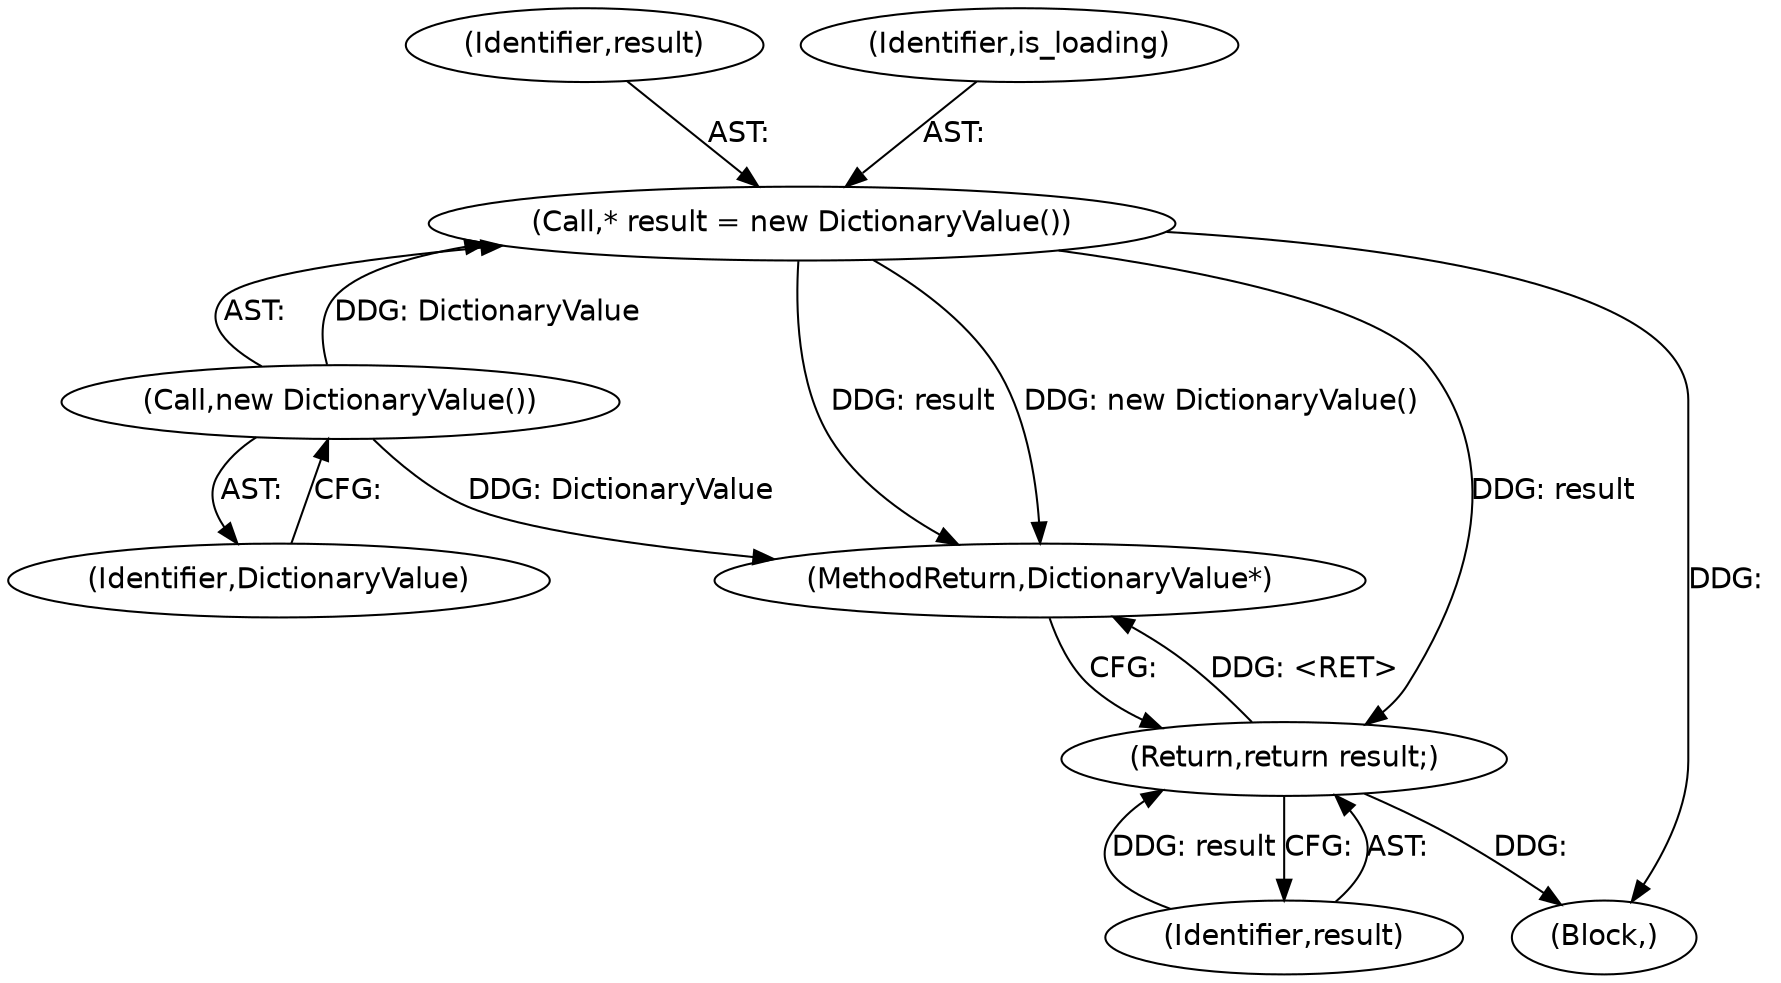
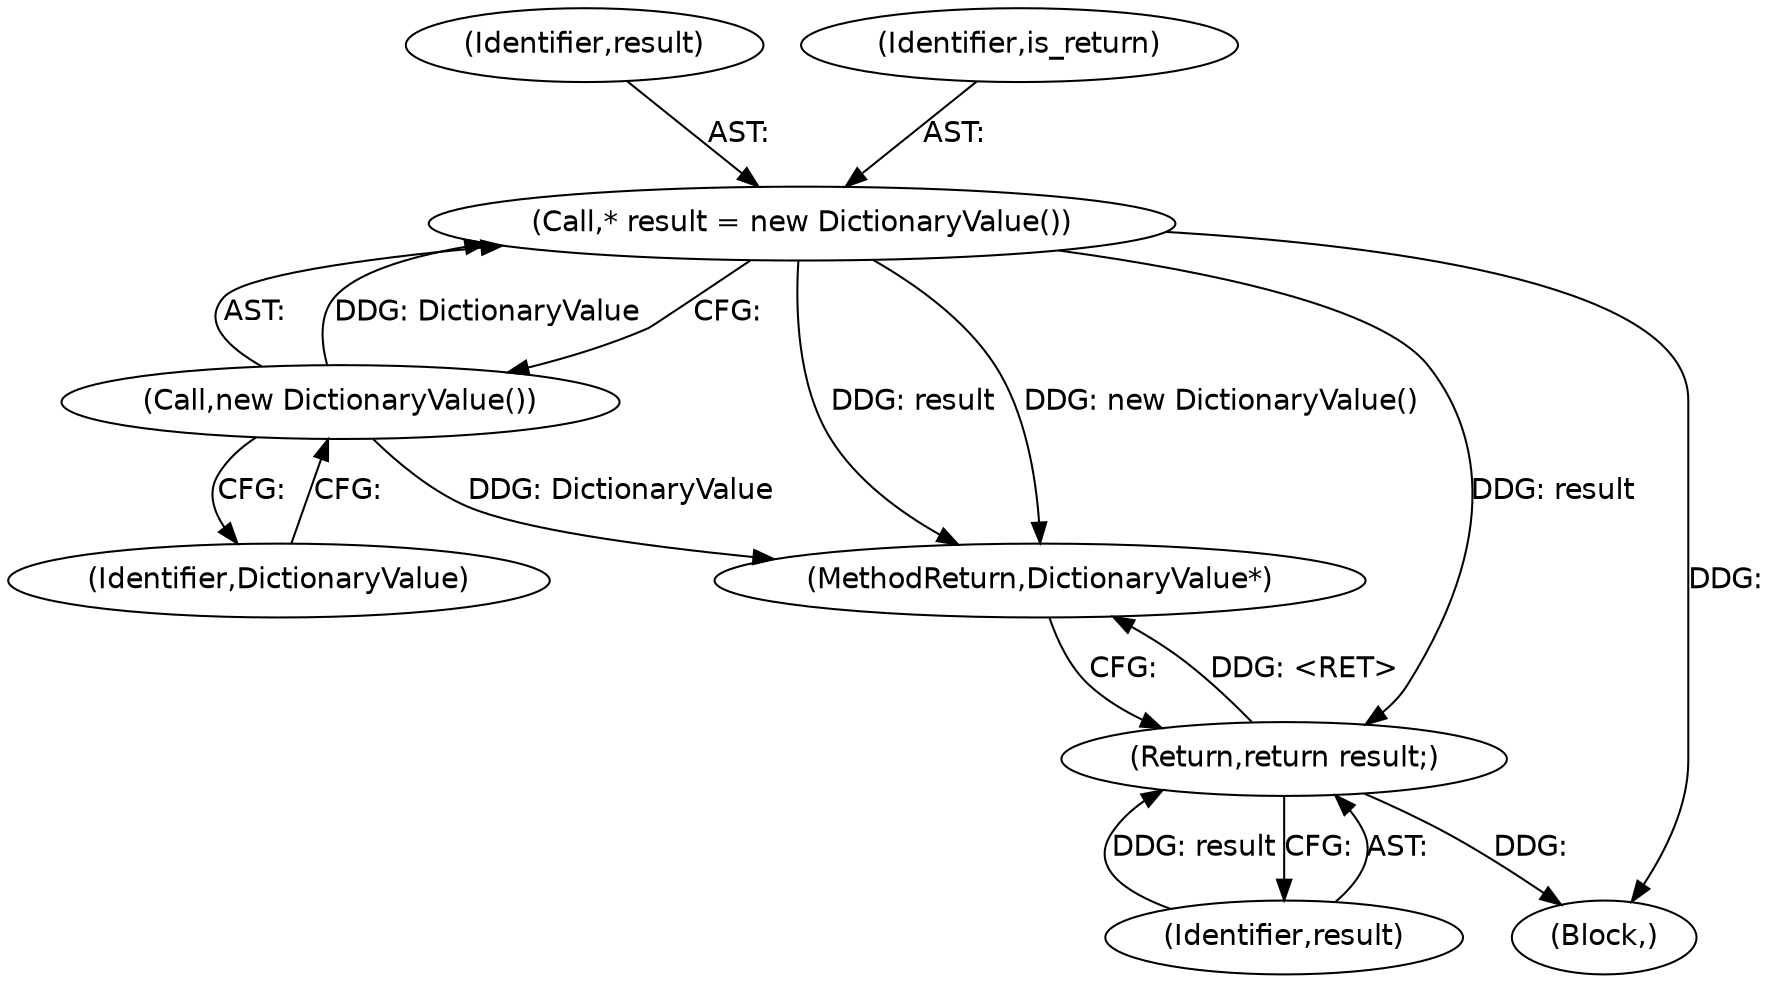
  digraph {
    fontname="DejaVu Sans"
    node [fontname="DejaVu Sans"]
    edge [fontname="DejaVu Sans"]
    n1 [label="(Call,* result = new DictionaryValue())"]
    n2 [label="(Call,new DictionaryValue())"]
    n3 [label="(Return,return result;)"]
    n4 [label="(MethodReturn,DictionaryValue*)"]
    n5 [label="(Block,)"]
    n6 [label="(Identifier,DictionaryValue)"]
    n7 [label="(Identifier,result)"]
    n8 [label="(Identifier,result)"]
-   n9 [label="(Identifier,is_loading)"]
+   n9 [label="(Identifier,is_return)"]
+   n1 -> n2 [label="CFG: "]
    n1 -> n3 [label="DDG: result"]
    n1 -> n4 [label="DDG: result"]
    n1 -> n4 [label="DDG: new DictionaryValue()"]
    n1 -> n5 [label="DDG: "]
    n2 -> n1 [label="AST: "]
    n2 -> n1 [label="DDG: DictionaryValue"]
    n2 -> n4 [label="DDG: DictionaryValue"]
-   n2 -> n6 [label="AST: "]
+   n2 -> n6 [label="CFG: "]
    n3 -> n4 [label="DDG: <RET>"]
    n3 -> n5 [label="DDG: "]
    n3 -> n7 [label="CFG: "]
    n4 -> n3 [label="CFG: "]
    n6 -> n2 [label="CFG: "]
    n7 -> n3 [label="AST: "]
    n7 -> n3 [label="DDG: result"]
    n8 -> n1 [label="AST: "]
    n9 -> n1 [label="AST: "]
  }
